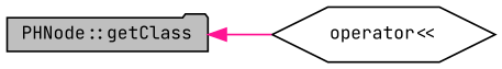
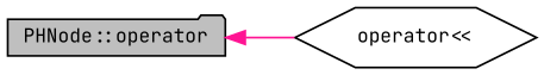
  digraph {
    rankdir=LR
    fontname="JetBrains Mono"
    node [color=black fontname="JetBrains Mono" fontsize=10]
-   n1 [fillcolor=grey75 fontcolor=black height=0.2 label="PHNode::getClass" shape=folder style=filled width=0.4]
+   n1 [fillcolor=grey75 fontcolor=black height=0.2 label="PHNode::operator" shape=folder style=filled width=0.4]
    n2 [height=0.2 label="operator\<\<" shape=hexagon width=0.4]
    n1 -> n2 [color=deeppink dir=back fontname="JetBrains Mono" fontsize=10 labelfontname=FreeSans labelfontsize=10 style=solid]
  }
